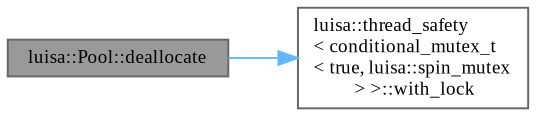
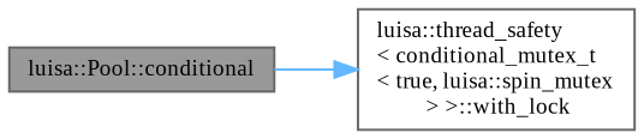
  digraph {
    rankdir=LR
    fontname="Liberation Serif"
    node [fontname="Liberation Serif" fontsize=10 shape=box style=filled]
-   n1 [color=gray40 fillcolor=grey60 fontcolor=black height=0.2 label="luisa::Pool::deallocate" width=0.4]
+   n1 [color=gray40 fillcolor=grey60 fontcolor=black height=0.2 label="luisa::Pool::conditional" width=0.4]
    n2 [color=grey40 fillcolor=white height=0.2 label="luisa::thread_safety\l\< conditional_mutex_t\l\< true, luisa::spin_mutex\l \> \>::with_lock" width=0.4]
    n1 -> n2 [color=steelblue1 fontname="Liberation Serif" fontsize=10 labelfontname=Helvetica labelfontsize=10 style=solid]
  }
